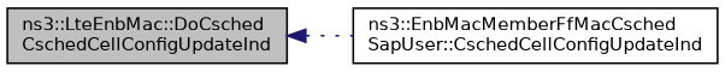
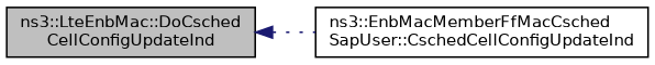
  digraph {
    rankdir=LR
    node [color=black fontname=Helvetica fontsize=10 shape=record style=filled]
-   n1 [fillcolor=grey75 fontcolor=black height=0.2 label="ns3::LteEnbMac::DoCsched\lCschedCellConfigUpdateInd" width=0.4]
+   n1 [fillcolor=grey75 fontcolor=black height=0.2 label="ns3::LteEnbMac::DoCsched\lCellConfigUpdateInd" width=0.4]
    n2 [fillcolor=white height=0.2 label="ns3::EnbMacMemberFfMacCsched\lSapUser::CschedCellConfigUpdateInd" width=0.4]
    n1 -> n2 [color=midnightblue dir=back fontname=Helvetica fontsize=10 labelfontname=Helvetica labelfontsize=10 style=dotted]
  }
